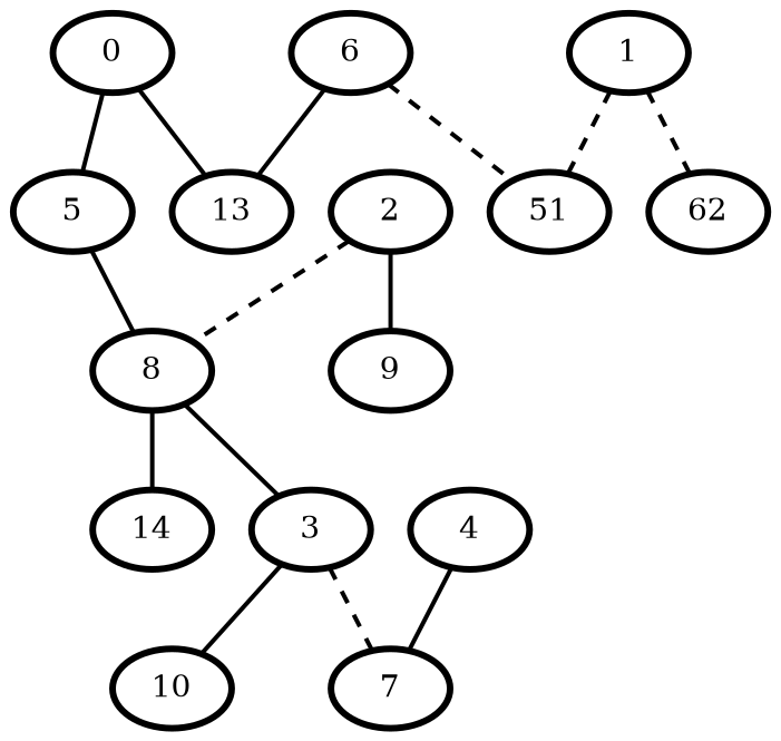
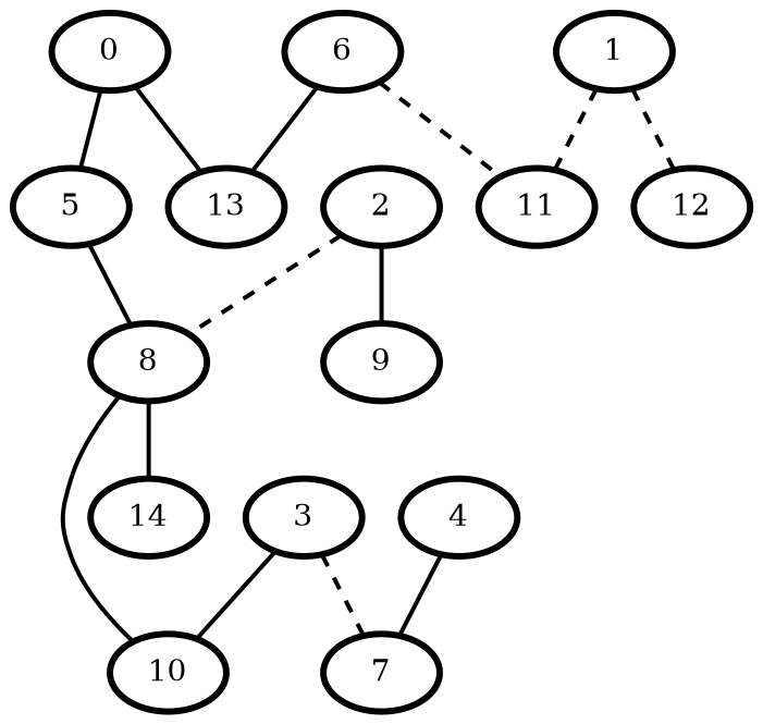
  graph {
    node [penwidth=3]
    edge [penwidth=2 style=solid]
    0
    5
    13
    8
    1
-   11 [label=51]
-   12 [label=62]
+   11
+   12
    2
    9
    10
    14
    3
    7
    4
    6
    0 -- 5 [style=bold]
    0 -- 13
    5 -- 8
-   8 -- 3 [style=bold]
+   8 -- 10 [style=bold]
    8 -- 14
    1 -- 11 [style=dashed]
    1 -- 12 [style=dashed]
    2 -- 8 [style=dashed]
    2 -- 9
    3 -- 10 [style=bold]
    3 -- 7 [style=dashed]
    4 -- 7 [style=bold]
    6 -- 13
    6 -- 11 [style=dashed]
  }
